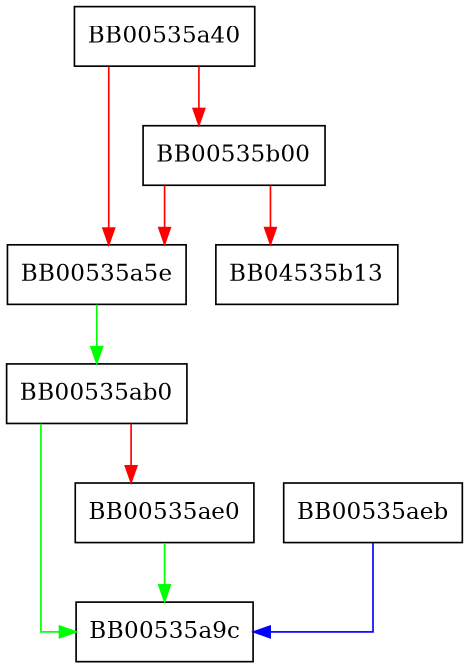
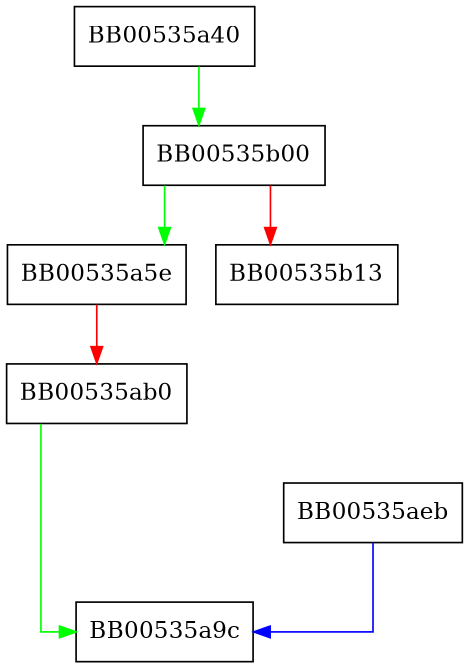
  digraph {
    splines=ortho
    node [shape=box]
    edge [color=green]
    BB00535a40
    BB00535b00
    BB00535a5e
-   BB00535b13 [label=BB04535b13]
+   BB00535b13
    BB00535ab0
    BB00535a9c
-   BB00535ae0
    BB00535aeb
-   BB00535a40 -> BB00535b00 [color=red]
-   BB00535a40 -> BB00535a5e [color=red]
-   BB00535b00 -> BB00535a5e [color=red]
+   BB00535a40 -> BB00535b00
+   BB00535b00 -> BB00535a5e
    BB00535b00 -> BB00535b13 [color=red]
-   BB00535a5e -> BB00535ab0
+   BB00535a5e -> BB00535ab0 [color=red]
    BB00535ab0 -> BB00535a9c
-   BB00535ab0 -> BB00535ae0 [color=red]
-   BB00535ae0 -> BB00535a9c
    BB00535aeb -> BB00535a9c [color=blue]
  }
